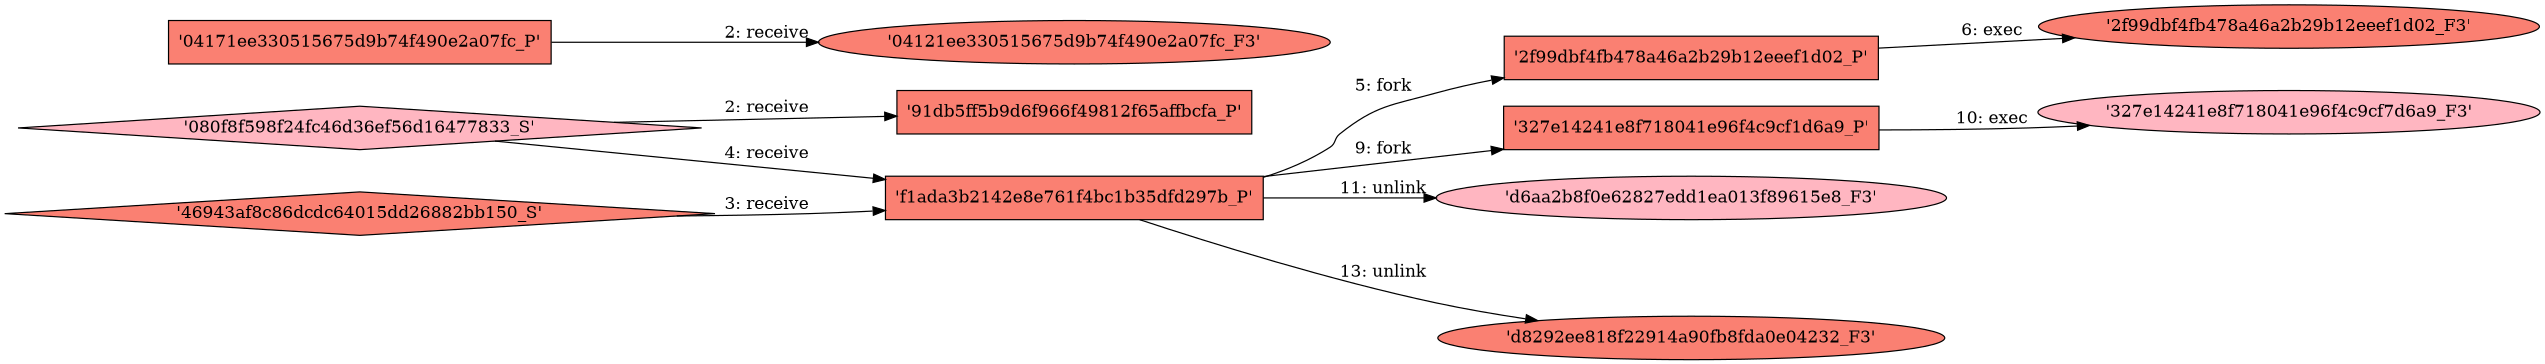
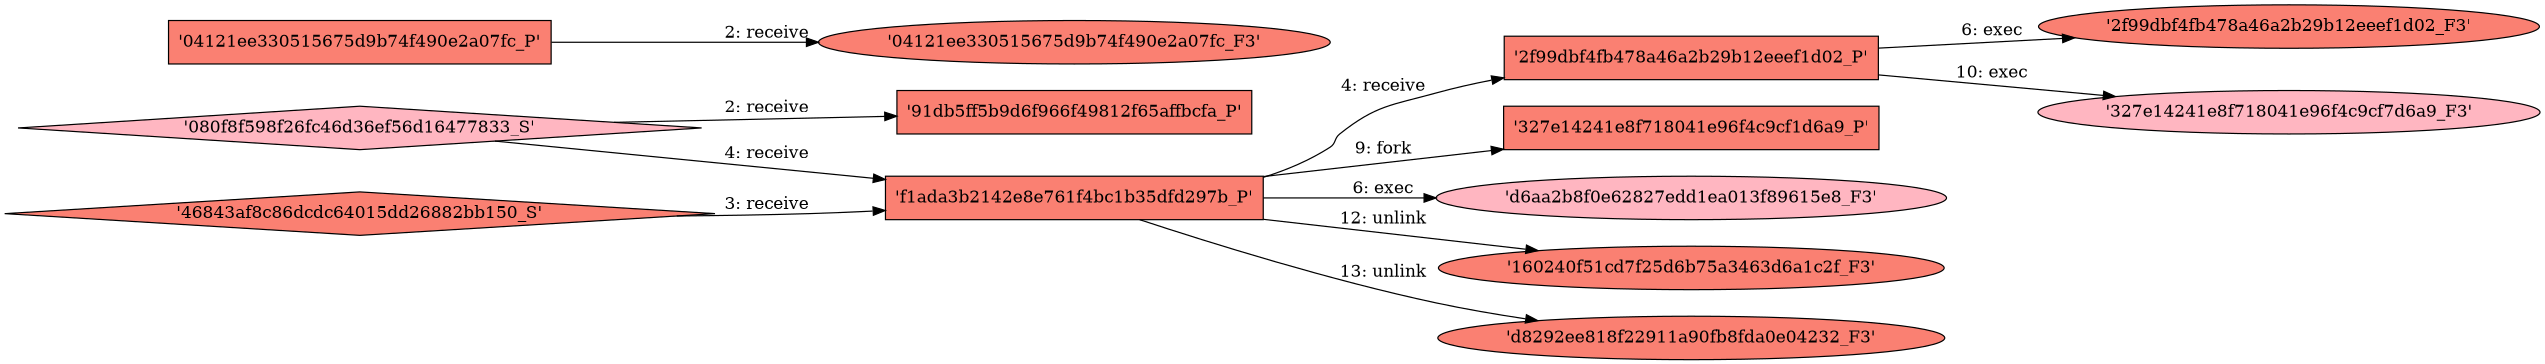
  digraph {
    engine=neato
    fixedsize=false
    fontsize=10
    nodesep=0.3
    rankdir=LR
    ranksep=0
    splines=true
    node [fillcolor=salmon node_type=Process shape=ellipse style=filled]
    "'91db5ff5b9d6f966f49812f65affbcfa_P'" [shape=box]
-   "'46843af8c86dcdc64015dd26882bb150_S'" [node_type=Socket shape=diamond label="'46943af8c86dcdc64015dd26882bb150_S'"]
+   "'46843af8c86dcdc64015dd26882bb150_S'" [node_type=Socket shape=diamond]
    "'f1ada3b2142e8e761f4bc1b35dfd297b_P'" [shape=box]
    "'2f99dbf4fb478a46a2b29b12eeef1d02_P'" [shape=box]
    "'327e14241e8f718041e96f4c9cf1d6a9_P'" [shape=box]
    "'d6aa2b8f0e62827edd1ea013f89615e8_F3'" [fillcolor=lightpink node_type=file]
-   "'d8292ee818f22914a90fb8fda0e04232_F3'" [node_type=file]
-   "'080f8f598f26fc46d36ef56d16477833_S'" [fillcolor=lightpink node_type=Socket shape=diamond label="'080f8f598f24fc46d36ef56d16477833_S'"]
+   "'160240f51cd7f25d6b75a3463d6a1c2f_F3'" [node_type=file]
+   "'d8292ee818f22914a90fb8fda0e04232_F3'" [node_type=file label="'d8292ee818f22911a90fb8fda0e04232_F3'"]
+   "'080f8f598f26fc46d36ef56d16477833_S'" [fillcolor=lightpink node_type=Socket shape=diamond]
    "'2f99dbf4fb478a46a2b29b12eeef1d02_F3'" [node_type=File]
-   "'04121ee330515675d9b74f490e2a07fc_P'" [shape=box label="'04171ee330515675d9b74f490e2a07fc_P'"]
+   "'04121ee330515675d9b74f490e2a07fc_P'" [shape=box]
    "'04121ee330515675d9b74f490e2a07fc_F3'" [node_type=File]
    n13 [fillcolor=lightpink label="'327e14241e8f718041e96f4c9cf7d6a9_F3'" node_type=File]
    "'46843af8c86dcdc64015dd26882bb150_S'" -> "'f1ada3b2142e8e761f4bc1b35dfd297b_P'" [label="3: receive"]
-   "'f1ada3b2142e8e761f4bc1b35dfd297b_P'" -> "'2f99dbf4fb478a46a2b29b12eeef1d02_P'" [label="5: fork"]
+   "'f1ada3b2142e8e761f4bc1b35dfd297b_P'" -> "'2f99dbf4fb478a46a2b29b12eeef1d02_P'" [label="4: receive"]
    "'f1ada3b2142e8e761f4bc1b35dfd297b_P'" -> "'327e14241e8f718041e96f4c9cf1d6a9_P'" [label="9: fork"]
-   "'f1ada3b2142e8e761f4bc1b35dfd297b_P'" -> "'d6aa2b8f0e62827edd1ea013f89615e8_F3'" [label="11: unlink"]
+   "'f1ada3b2142e8e761f4bc1b35dfd297b_P'" -> "'d6aa2b8f0e62827edd1ea013f89615e8_F3'" [label="6: exec"]
+   "'f1ada3b2142e8e761f4bc1b35dfd297b_P'" -> "'160240f51cd7f25d6b75a3463d6a1c2f_F3'" [label="12: unlink"]
    "'f1ada3b2142e8e761f4bc1b35dfd297b_P'" -> "'d8292ee818f22914a90fb8fda0e04232_F3'" [label="13: unlink"]
    "'2f99dbf4fb478a46a2b29b12eeef1d02_P'" -> "'2f99dbf4fb478a46a2b29b12eeef1d02_F3'" [label="6: exec"]
-   "'327e14241e8f718041e96f4c9cf1d6a9_P'" -> n13 [label="10: exec"]
+   "'2f99dbf4fb478a46a2b29b12eeef1d02_P'" -> n13 [label="10: exec"]
    "'080f8f598f26fc46d36ef56d16477833_S'" -> "'91db5ff5b9d6f966f49812f65affbcfa_P'" [label="2: receive"]
    "'080f8f598f26fc46d36ef56d16477833_S'" -> "'f1ada3b2142e8e761f4bc1b35dfd297b_P'" [label="4: receive"]
    "'04121ee330515675d9b74f490e2a07fc_P'" -> "'04121ee330515675d9b74f490e2a07fc_F3'" [label="2: receive"]
  }
